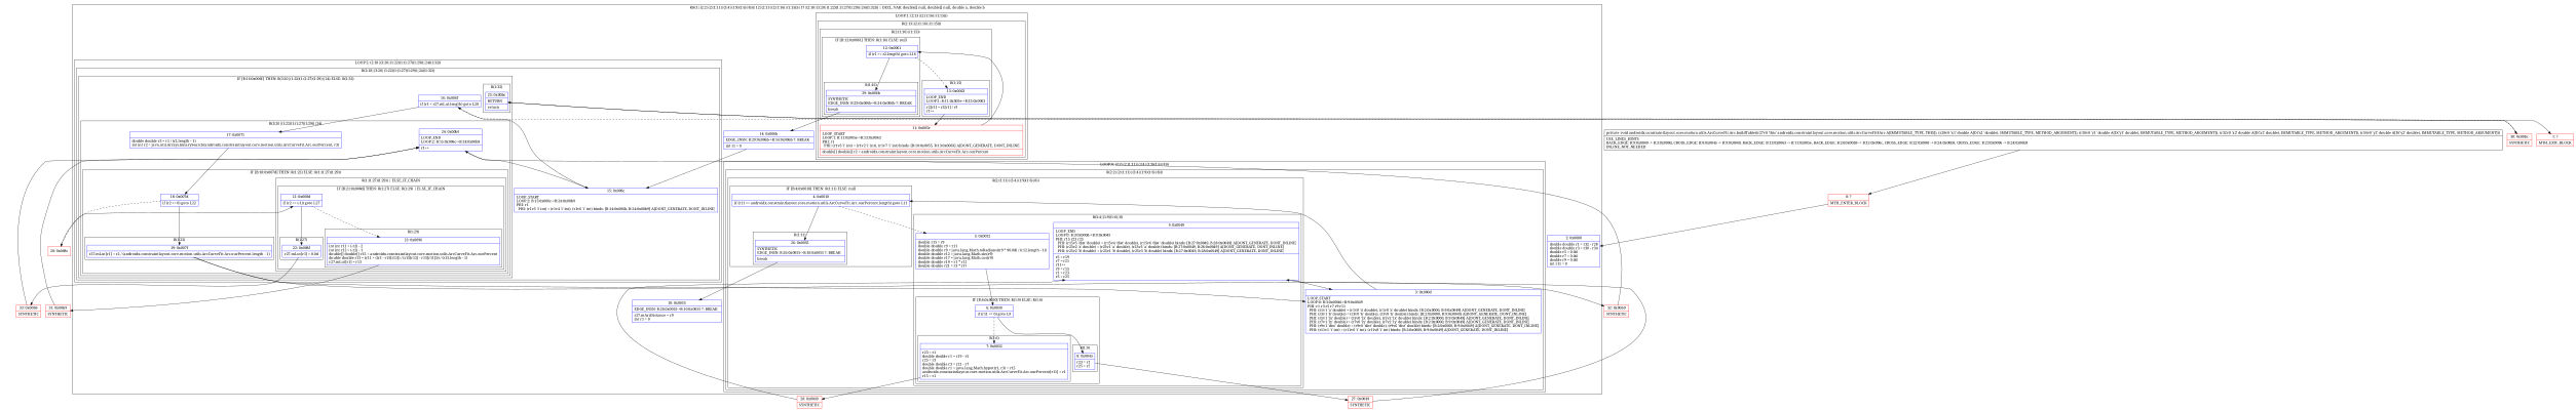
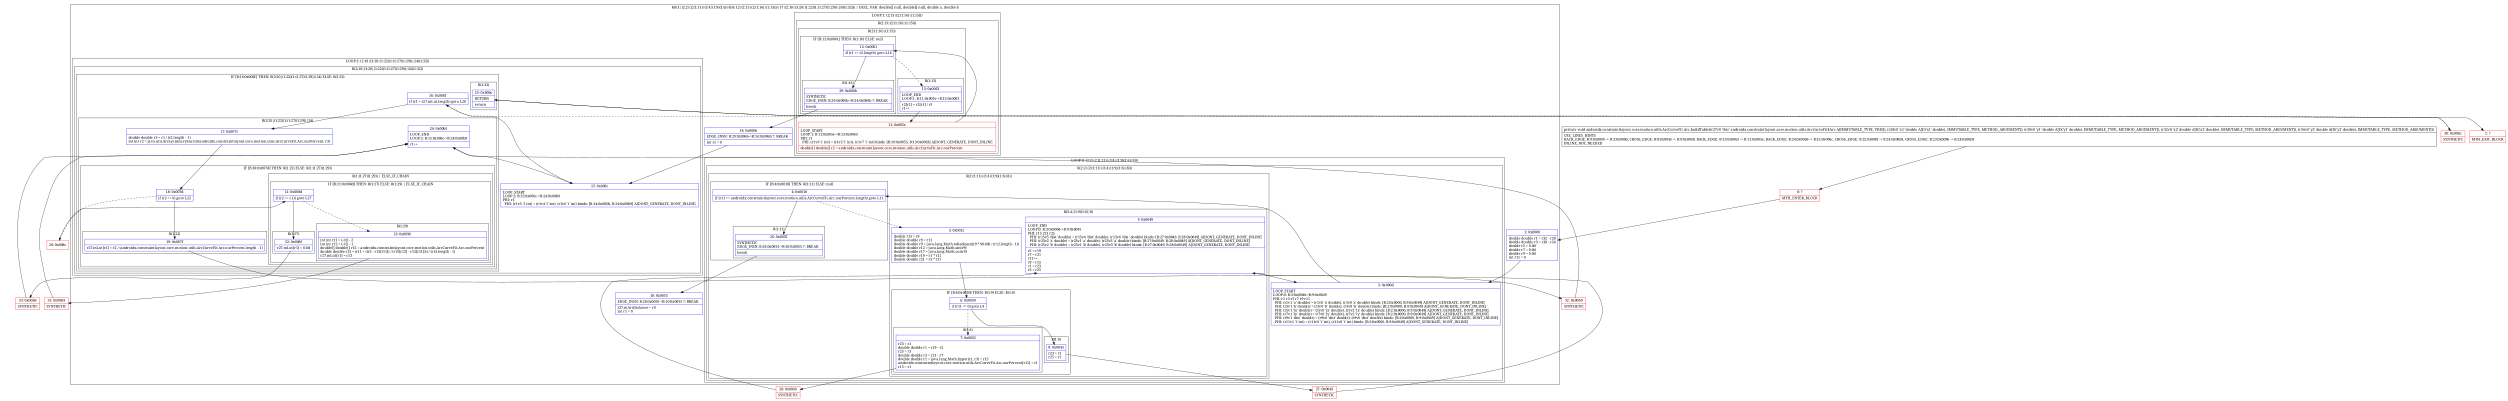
  digraph {
    fontname="Noto Serif"
    node [color=blue fontname="Noto Serif" shape=record]
    edge [fontname="Noto Serif"]
    n1 [label="{26\:\ 0x0055|SYNTHETIC\lEDGE_INSN: B:26:0x0055\-\>B:10:0x0055 ?: BREAK  \l|break\l}"]
    n2 [label="{4\:\ 0x0010|if (r11 \>= androidx.constraintlayout.core.motion.utils.ArcCurveFit.Arc.ourPercent.length) goto L11\l}"]
    n3 [label="{8\:\ 0x0045|r23 = r1\lr25 = r3\l}"]
    n4 [label="{7\:\ 0x0032|r23 = r1\ldouble double r1 = r19 \- r5\lr25 = r3\ldouble double r3 = r21 \- r7\ldouble double r1 = java.lang.Math.hypot(r1, r3) + r15\landroidx.constraintlayout.core.motion.utils.ArcCurveFit.Arc.ourPercent[r11] = r1\lr15 = r1\l}"]
    n5 [label="{6\:\ 0x0030|if (r11 \<= 0) goto L9\l}"]
    n6 [label="{5\:\ 0x0012|double r15 = r9\ldouble double r9 = r11\ldouble double r9 = java.lang.Math.toRadians((r9 * 90.0d) \/ (r12.length \- 1))\ldouble double r12 = java.lang.Math.sin(r9)\ldouble double r17 = java.lang.Math.cos(r9)\ldouble double r19 = r1 * r12\ldouble double r21 = r3 * r17\l}"]
    n7 [label="{9\:\ 0x0049|LOOP_END\lLOOP:0: B:3:0x000d\-\>B:9:0x0049\lPHI: r15 r23 r25 \l  PHI: (r15v5 'dist' double) = (r15v4 'dist' double), (r15v6 'dist' double) binds: [B:27:0x0049, B:28:0x0049] A[DONT_GENERATE, DONT_INLINE]\l  PHI: (r23v2 'a' double) = (r23v1 'a' double), (r23v3 'a' double) binds: [B:27:0x0049, B:28:0x0049] A[DONT_GENERATE, DONT_INLINE]\l  PHI: (r25v2 'b' double) = (r25v1 'b' double), (r25v3 'b' double) binds: [B:27:0x0049, B:28:0x0049] A[DONT_GENERATE, DONT_INLINE]\l|r5 = r19\lr7 = r21\lr11++\lr9 = r15\lr1 = r23\lr3 = r25\l}"]
    n8 [label="{3\:\ 0x000d|LOOP_START\lLOOP:0: B:3:0x000d\-\>B:9:0x0049\lPHI: r1 r3 r5 r7 r9 r11 \l  PHI: (r1v1 'a' double) = (r1v0 'a' double), (r1v8 'a' double) binds: [B:2:0x0000, B:9:0x0049] A[DONT_GENERATE, DONT_INLINE]\l  PHI: (r3v1 'b' double) = (r3v0 'b' double), (r3v8 'b' double) binds: [B:2:0x0000, B:9:0x0049] A[DONT_GENERATE, DONT_INLINE]\l  PHI: (r5v1 'lx' double) = (r5v0 'lx' double), (r5v2 'lx' double) binds: [B:2:0x0000, B:9:0x0049] A[DONT_GENERATE, DONT_INLINE]\l  PHI: (r7v1 'ly' double) = (r7v0 'ly' double), (r7v2 'ly' double) binds: [B:2:0x0000, B:9:0x0049] A[DONT_GENERATE, DONT_INLINE]\l  PHI: (r9v1 'dist' double) = (r9v0 'dist' double), (r9v6 'dist' double) binds: [B:2:0x0000, B:9:0x0049] A[DONT_GENERATE, DONT_INLINE]\l  PHI: (r11v1 'i' int) = (r11v0 'i' int), (r11v8 'i' int) binds: [B:2:0x0000, B:9:0x0049] A[DONT_GENERATE, DONT_INLINE]\l}"]
    n9 [label="{29\:\ 0x006b|SYNTHETIC\lEDGE_INSN: B:29:0x006b\-\>B:14:0x006b ?: BREAK  \l|break\l}"]
    n10 [label="{12\:\ 0x0061|if (r1 \>= r2.length) goto L16\l}"]
    n11 [label="{13\:\ 0x0063|LOOP_END\lLOOP:1: B:11:0x005e\-\>B:13:0x0063\l|r2[r1] = r2[r1] \/ r9\lr1++\l}"]
    n12 [color=red label="{11\:\ 0x005e|LOOP_START\lLOOP:1: B:11:0x005e\-\>B:13:0x0063\lPHI: r1 \l  PHI: (r1v3 'i' int) = (r1v2 'i' int), (r1v7 'i' int) binds: [B:10:0x0055, B:13:0x0063] A[DONT_GENERATE, DONT_INLINE]\l|double[] double[] r2 = androidx.constraintlayout.core.motion.utils.ArcCurveFit.Arc.ourPercent\l}"]
    n13 [label="{19\:\ 0x007f|r27.mLut[r1] = r2 \/ (androidx.constraintlayout.core.motion.utils.ArcCurveFit.Arc.ourPercent.length \- 1)\l}"]
    n14 [label="{22\:\ 0x008f|r27.mLut[r1] = 0.0d\l}"]
    n15 [label="{23\:\ 0x0096|int int r11 = (\-r2) \- 2\lint int r12 = (\-r2) \- 1\ldouble[] double[] r15 = androidx.constraintlayout.core.motion.utils.ArcCurveFit.Arc.ourPercent\ldouble double r13 = (r11 + ((r3 \- r15[r11]) \/ (r15[r12] \- r15[r11]))) \/ (r15.length \- 1)\lr27.mLut[r1] = r13\l}"]
    n16 [label="{21\:\ 0x008d|if (r2 == (\-1)) goto L27\l}"]
    n17 [label="{18\:\ 0x007d|if (r2 \>= 0) goto L22\l}"]
    n18 [label="{17\:\ 0x0071|double double r3 = r1 \/ (r2.length \- 1)\lint int r2 = java.util.Arrays.binarySearch(androidx.constraintlayout.core.motion.utils.ArcCurveFit.Arc.ourPercent, r3)\l}"]
    n19 [label="{24\:\ 0x00b9|LOOP_END\lLOOP:2: B:15:0x006c\-\>B:24:0x00b9\l|r1++\l}"]
    n20 [label="{25\:\ 0x00bc|RETURN\l|return\l}"]
    n21 [label="{16\:\ 0x006f|if (r1 \< r27.mLut.length) goto L20\l}"]
    n22 [label="{15\:\ 0x006c|LOOP_START\lLOOP:2: B:15:0x006c\-\>B:24:0x00b9\lPHI: r1 \l  PHI: (r1v5 'i' int) = (r1v4 'i' int), (r1v6 'i' int) binds: [B:14:0x006b, B:24:0x00b9] A[DONT_GENERATE, DONT_INLINE]\l}"]
    n23 [label="{2\:\ 0x0000|double double r1 = r32 \- r28\ldouble double r3 = r30 \- r34\ldouble r5 = 0.0d\ldouble r7 = 0.0d\ldouble r9 = 0.0d\lint r11 = 0\l}"]
    n24 [label="{10\:\ 0x0055|EDGE_INSN: B:26:0x0055\-\>B:10:0x0055 ?: BREAK  \l|r27.mArcDistance = r9\lint r1 = 0\l}"]
    n25 [label="{14\:\ 0x006b|EDGE_INSN: B:29:0x006b\-\>B:14:0x006b ?: BREAK  \l|int r1 = 0\l}"]
    n26 [color=red label="{27\:\ 0x0049|SYNTHETIC\l}"]
    n27 [color=red label="{28\:\ 0x0049|SYNTHETIC\l}"]
    n28 [color=red label="{32\:\ 0x00b9|SYNTHETIC\l}"]
    n29 [color=red label="{33\:\ 0x00b9|SYNTHETIC\l}"]
    n30 [color=red label="{31\:\ 0x00b9|SYNTHETIC\l}"]
    n31 [color=red label="{20\:\ 0x008c}"]
    n32 [color=red label="{1\:\ ?|MTH_EXIT_BLOCK\l}"]
    n33 [color=red label="{30\:\ 0x00bc|SYNTHETIC\l}"]
    n34 [color=red label="{0\:\ ?|MTH_ENTER_BLOCK\l}"]
    n35 [label="{private void androidx.constraintlayout.core.motion.utils.ArcCurveFit.Arc.buildTable((r27v0 'this' androidx.constraintlayout.core.motion.utils.ArcCurveFit$Arc A[IMMUTABLE_TYPE, THIS]), (r28v0 'x1' double A[D('x1' double), IMMUTABLE_TYPE, METHOD_ARGUMENT]), (r30v0 'y1' double A[D('y1' double), IMMUTABLE_TYPE, METHOD_ARGUMENT]), (r32v0 'x2' double A[D('x2' double), IMMUTABLE_TYPE, METHOD_ARGUMENT]), (r34v0 'y2' double A[D('y2' double), IMMUTABLE_TYPE, METHOD_ARGUMENT]))  | USE_LINES_HINTS\lBACK_EDGE: B:9:0x0049 \-\> B:3:0x000d, CROSS_EDGE: B:8:0x0045 \-\> B:9:0x0049, BACK_EDGE: B:13:0x0063 \-\> B:11:0x005e, BACK_EDGE: B:24:0x00b9 \-\> B:15:0x006c, CROSS_EDGE: B:22:0x008f \-\> B:24:0x00b9, CROSS_EDGE: B:23:0x0096 \-\> B:24:0x00b9\lINLINE_NOT_NEEDED\l}" color=""]
    subgraph cluster_1 {
      label="R(6:1|(2:2|(2:(1:11)|(3:4|(1:9)(1:6)|8)))|12|(2:13|(2:(1:16)|(1:15)))|17|(2:18|(3:20|(1:22)(1:(1:27)(1:29))|24)(1:32))) | DECL_VAR: double[] null, double[] null, double a, double b\l"
      n23
      n24
      n25
      subgraph cluster_2 {
        label="LOOP:0: (2:2|(2:(1:11)|(3:4|(1:9)(1:6)|8)))"
        subgraph cluster_3 {
          label="R(2:2|(2:(1:11)|(3:4|(1:9)(1:6)|8)))"
          n8
          subgraph cluster_4 {
            label="R(2:(1:11)|(3:4|(1:9)(1:6)|8))"
            subgraph cluster_5 {
              label="IF [B:4:0x0010] THEN: R(1:11) ELSE: null"
              n2
              subgraph cluster_6 {
                label="R(1:11)"
                n1
              }
            }
            subgraph cluster_7 {
              label="R(3:4|(1:9)(1:6)|8)"
              n6
              n7
              subgraph cluster_8 {
                label="IF [B:6:0x0030] THEN: R(1:9) ELSE: R(1:6)"
                n5
                subgraph cluster_9 {
                  label="R(1:9)"
                  n3
                }
                subgraph cluster_10 {
                  label="R(1:6)"
                  n4
                }
              }
            }
          }
        }
      }
      subgraph cluster_11 {
        label="LOOP:1: (2:13|(2:(1:16)|(1:15)))"
        subgraph cluster_12 {
          label="R(2:13|(2:(1:16)|(1:15)))"
          n12
          subgraph cluster_13 {
            label="R(2:(1:16)|(1:15))"
            subgraph cluster_14 {
              label="IF [B:12:0x0061] THEN: R(1:16) ELSE: null"
              n10
              subgraph cluster_15 {
                label="R(1:16)"
                n9
              }
            }
            subgraph cluster_16 {
              label="R(1:15)"
              n11
            }
          }
        }
      }
      subgraph cluster_17 {
        label="LOOP:2: (2:18|(3:20|(1:22)(1:(1:27)(1:29))|24)(1:32))"
        subgraph cluster_18 {
          label="R(2:18|(3:20|(1:22)(1:(1:27)(1:29))|24)(1:32))"
          n22
          subgraph cluster_19 {
            label="IF [B:16:0x006f] THEN: R(3:20|(1:22)(1:(1:27)(1:29))|24) ELSE: R(1:32)"
            n21
            subgraph cluster_20 {
              label="R(3:20|(1:22)(1:(1:27)(1:29))|24)"
              n18
              n19
              subgraph cluster_21 {
                label="IF [B:18:0x007d] THEN: R(1:22) ELSE: R(1:(1:27)(1:29))"
                n17
                subgraph cluster_22 {
                  label="R(1:22)"
                  n13
                }
                subgraph cluster_23 {
                  label="R(1:(1:27)(1:29)) | ELSE_IF_CHAIN\l"
                  subgraph cluster_24 {
                    label="IF [B:21:0x008d] THEN: R(1:27) ELSE: R(1:29) | ELSE_IF_CHAIN\l"
                    n16
                    subgraph cluster_25 {
                      label="R(1:27)"
                      n14
                    }
                    subgraph cluster_26 {
                      label="R(1:29)"
                      n15
                    }
                  }
                }
              }
            }
            subgraph cluster_27 {
              label="R(1:32)"
              n20
            }
          }
        }
      }
    }
    n1 -> n24
    n2 -> n1
    n2 -> n6 [style=dashed]
    n3 -> n26
    n4 -> n27
    n5 -> n3
    n5 -> n4 [style=dashed]
    n6 -> n5
    n7 -> n8
    n8 -> n2
    n9 -> n25
    n10 -> n9
    n10 -> n11 [style=dashed]
    n11 -> n12
    n12 -> n10
    n13 -> n28
    n14 -> n29
    n15 -> n30
    n16 -> n14
    n16 -> n15 [style=dashed]
    n17 -> n13
    n17 -> n31 [style=dashed]
    n18 -> n17
    n19 -> n22
    n20 -> n32
    n21 -> n18
    n21 -> n33 [style=dashed]
    n22 -> n21
-   n13 -> n8
+   n23 -> n8
    n25 -> n22
    n26 -> n7
    n27 -> n7
    n28 -> n19
    n29 -> n19
    n30 -> n19
    n31 -> n16
    n33 -> n20
    n34 -> n23
    n35 -> n34
  }
